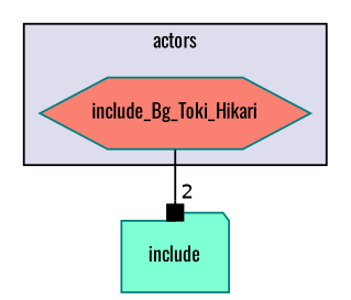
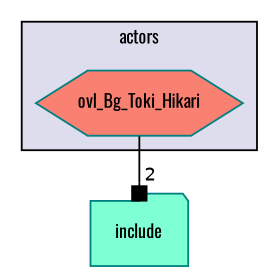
  digraph {
    compound=true
    fontname=Oswald
    node [fontname=Oswald fontsize=10 style=filled color=teal]
-   n1 [fillcolor=salmon label=include_Bg_Toki_Hikari pencolor=black shape=hexagon]
+   n1 [fillcolor=salmon label=ovl_Bg_Toki_Hikari pencolor=black shape=hexagon]
    n2 [fillcolor=aquamarine label=include shape=folder]
    subgraph cluster_1 {
      bgcolor="#ddddee"
      fontsize=10
      label=actors
      pencolor=black
      n1
    }
    n1 -> n2 [headlabel=2 labeldistance=1.5 labelfontname=Helvetica labelfontsize=10 arrowhead=box fontname=Oswald]
  }
